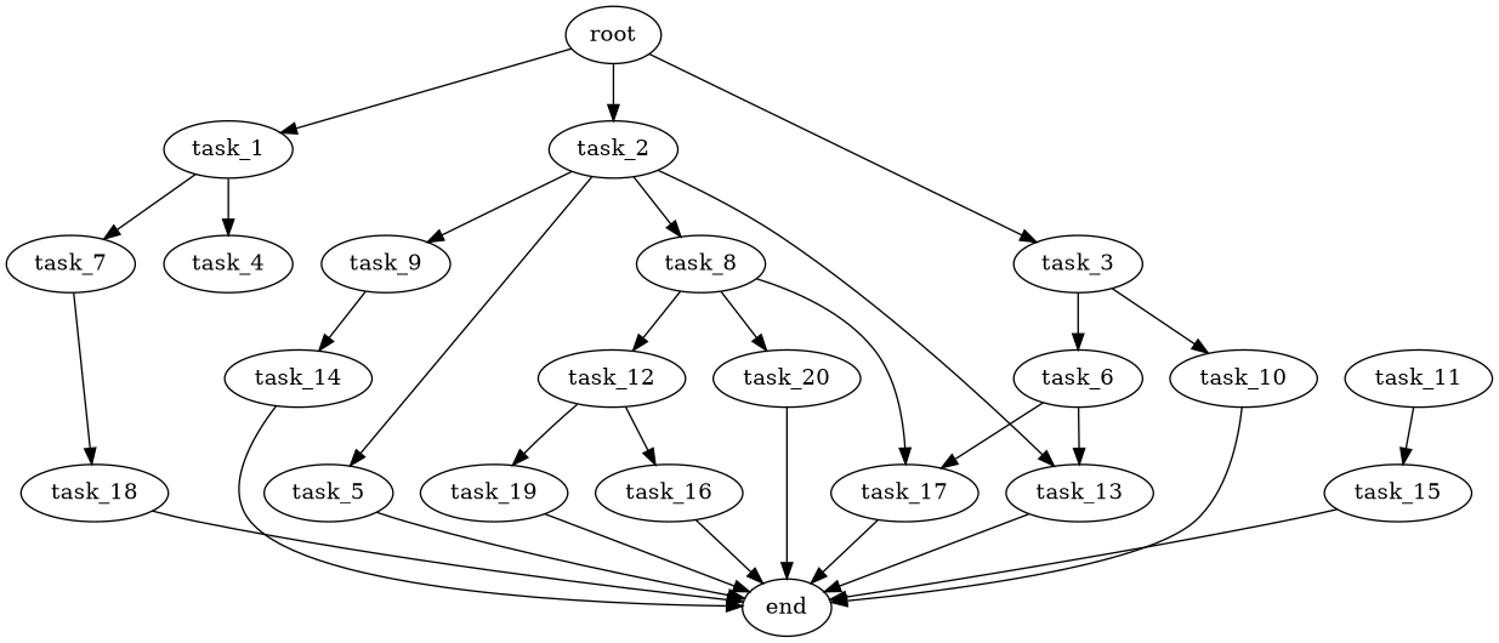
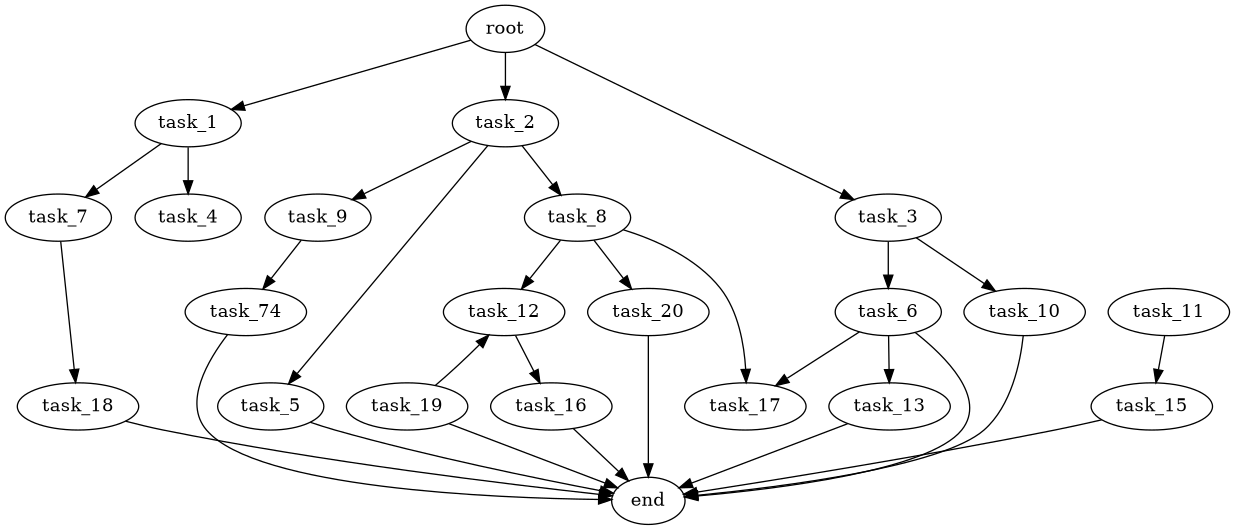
  digraph {
    root
    task_1
    task_2
    task_3
    task_4
    task_7
    task_5
    task_8
    task_9
    task_13
    task_6
    task_10
    task_18
    end
    task_17
    task_12
    task_20
-   task_14
+   task_14 [label=task_74]
    task_11
    task_15
    task_16
    task_19
    root -> task_1
    root -> task_2
    root -> task_3
    task_1 -> task_4
    task_1 -> task_7
    task_2 -> task_5
    task_2 -> task_8
    task_2 -> task_9
-   task_2 -> task_13
    task_3 -> task_6
    task_3 -> task_10
    task_7 -> task_18
    task_5 -> end
    task_8 -> task_17
    task_8 -> task_12
    task_8 -> task_20
    task_9 -> task_14
    task_13 -> end
    task_6 -> task_13
    task_6 -> task_17
    task_10 -> end
    task_18 -> end
-   task_17 -> end
+   task_6 -> end
    task_12 -> task_16
-   task_12 -> task_19
+   task_19 -> task_12
    task_20 -> end
    task_14 -> end
    task_11 -> task_15
    task_15 -> end
    task_16 -> end
    task_19 -> end
  }
